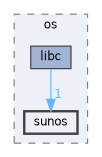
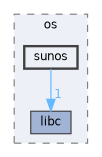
  digraph {
    compound=true
    node [color=grey25 fontname=Helvetica fontsize=10 shape=box]
    n1 [fillcolor="#a2b4d6" height=0.2 label=libc style=filled width=0.4]
    n2 [fillcolor="#edf0f7" height=0.2 label=sunos style="filled,bold" width=0.4]
    subgraph cluster_1 {
      bgcolor="#edf0f7"
      fontname=Helvetica
      fontsize=10
      label=os
      pencolor=grey50
      style="filled,dashed"
      n1
      n2
    }
-   n1 -> n2 [color=steelblue1 fontcolor=steelblue1 fontname=Helvetica fontsize=10 headlabel=1 labeldistance=1.5 labelfontname=Helvetica labelfontsize=10]
+   n2 -> n1 [color=steelblue1 fontcolor=steelblue1 fontname=Helvetica fontsize=10 headlabel=1 labeldistance=1.5 labelfontname=Helvetica labelfontsize=10]
  }
